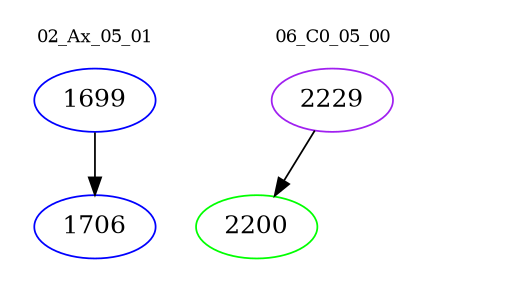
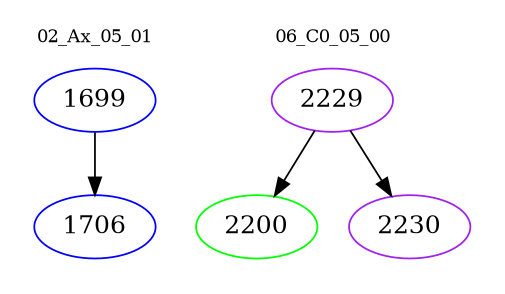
  digraph {
    node [color=blue]
    edge [color=black]
    n1 [label=1699]
    n2 [label=1706]
    n3 [color=purple label=2229]
    n4 [color=green label=2200]
+   n5 [color=purple label=2230]
    subgraph cluster_1 {
      color=white
      fontsize=10
      label="02_Ax_05_01"
      n1
      n2
    }
    subgraph cluster_2 {
      color=white
      fontsize=10
      label="06_C0_05_00"
      n3
      n4
+     n5
    }
    n1 -> n2
    n3 -> n4
+   n3 -> n5
  }
